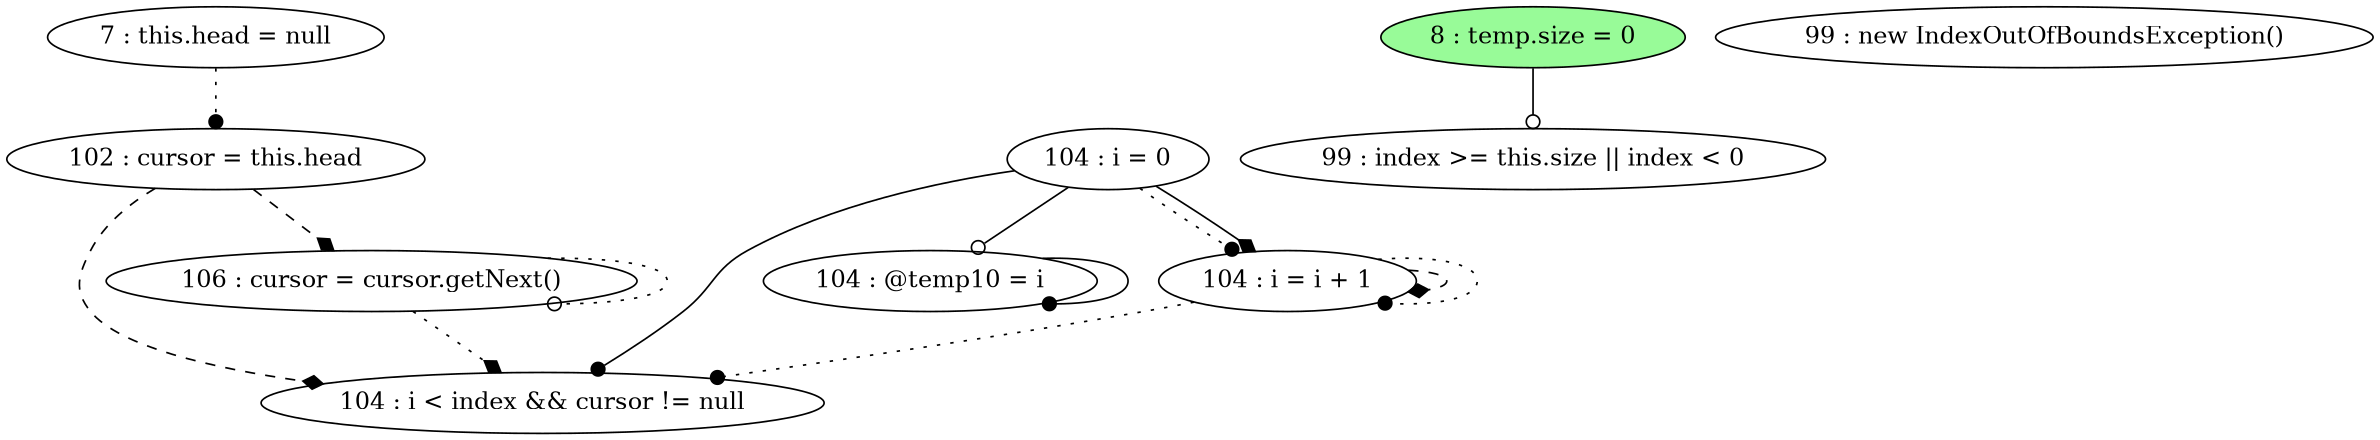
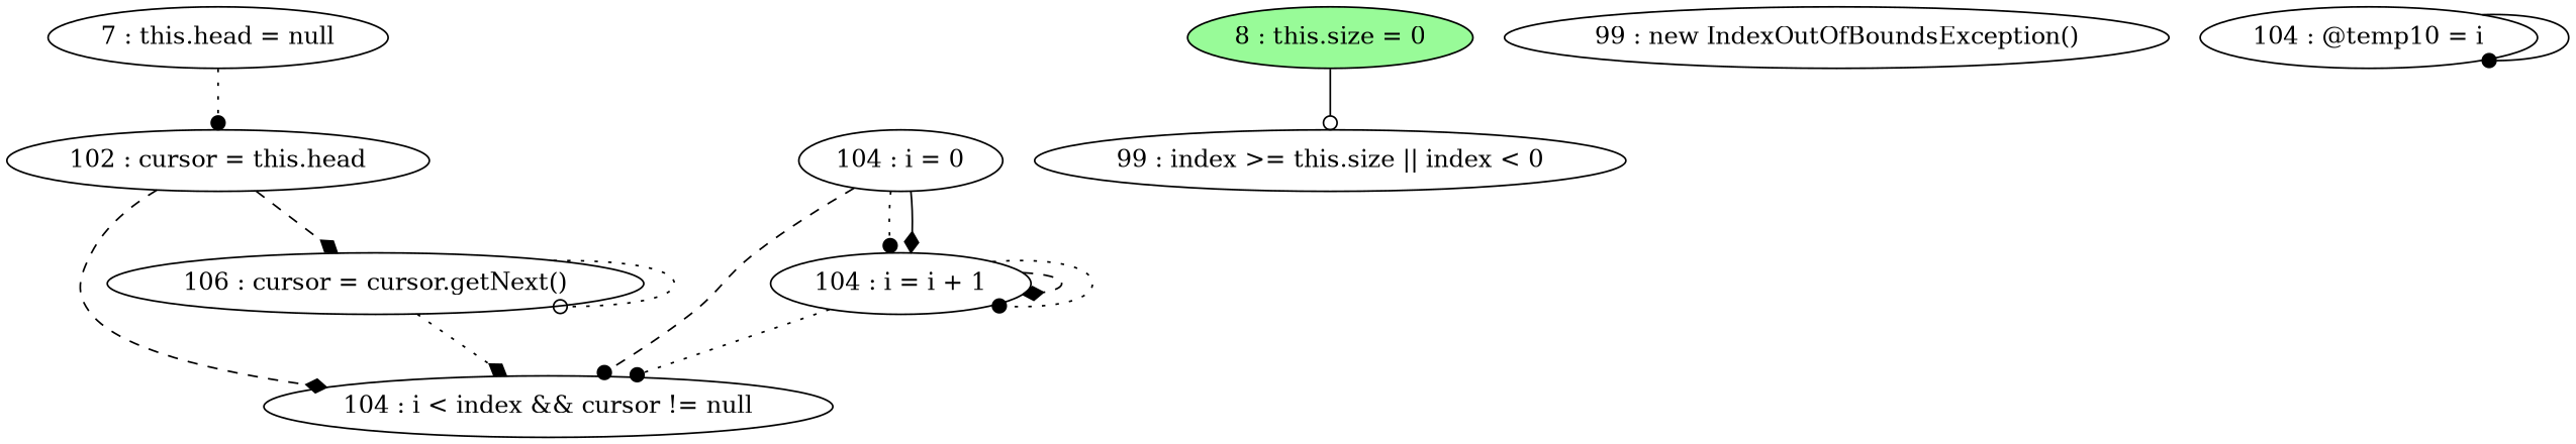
  digraph {
    node [fillcolor=white style=filled]
    edge [arrowhead=dot style=dotted]
    "7 : this.head = null"
    "102 : cursor = this.head"
    "104 : i < index && cursor != null"
    "106 : cursor = cursor.getNext()"
-   "8 : this.size = 0" [fillcolor=palegreen label="8 : temp.size = 0"]
+   "8 : this.size = 0" [fillcolor=palegreen]
    "99 : index >= this.size || index < 0"
    "99 : new IndexOutOfBoundsException()"
    "104 : i = 0"
    "104 : @temp10 = i"
    "104 : i = i + 1"
    "7 : this.head = null" -> "102 : cursor = this.head"
    "102 : cursor = this.head" -> "104 : i < index && cursor != null" [arrowhead=diamond style=dashed]
    "102 : cursor = this.head" -> "106 : cursor = cursor.getNext()" [arrowhead=diamond style=dashed]
    "106 : cursor = cursor.getNext()" -> "104 : i < index && cursor != null" [arrowhead=diamond]
    "106 : cursor = cursor.getNext()" -> "106 : cursor = cursor.getNext()" [arrowhead=odot]
    "8 : this.size = 0" -> "99 : index >= this.size || index < 0" [arrowhead=odot style=solid]
-   "104 : i = 0" -> "104 : i < index && cursor != null" [style=solid]
-   "104 : i = 0" -> "104 : @temp10 = i" [arrowhead=odot style=solid]
+   "104 : i = 0" -> "104 : i < index && cursor != null" [style=dashed]
    "104 : i = 0" -> "104 : i = i + 1"
    "104 : i = 0" -> "104 : i = i + 1" [arrowhead=diamond style=solid]
    "104 : @temp10 = i" -> "104 : @temp10 = i" [style=solid]
    "104 : i = i + 1" -> "104 : i < index && cursor != null"
    "104 : i = i + 1" -> "104 : i = i + 1" [arrowhead=diamond style=dashed]
    "104 : i = i + 1" -> "104 : i = i + 1"
  }
